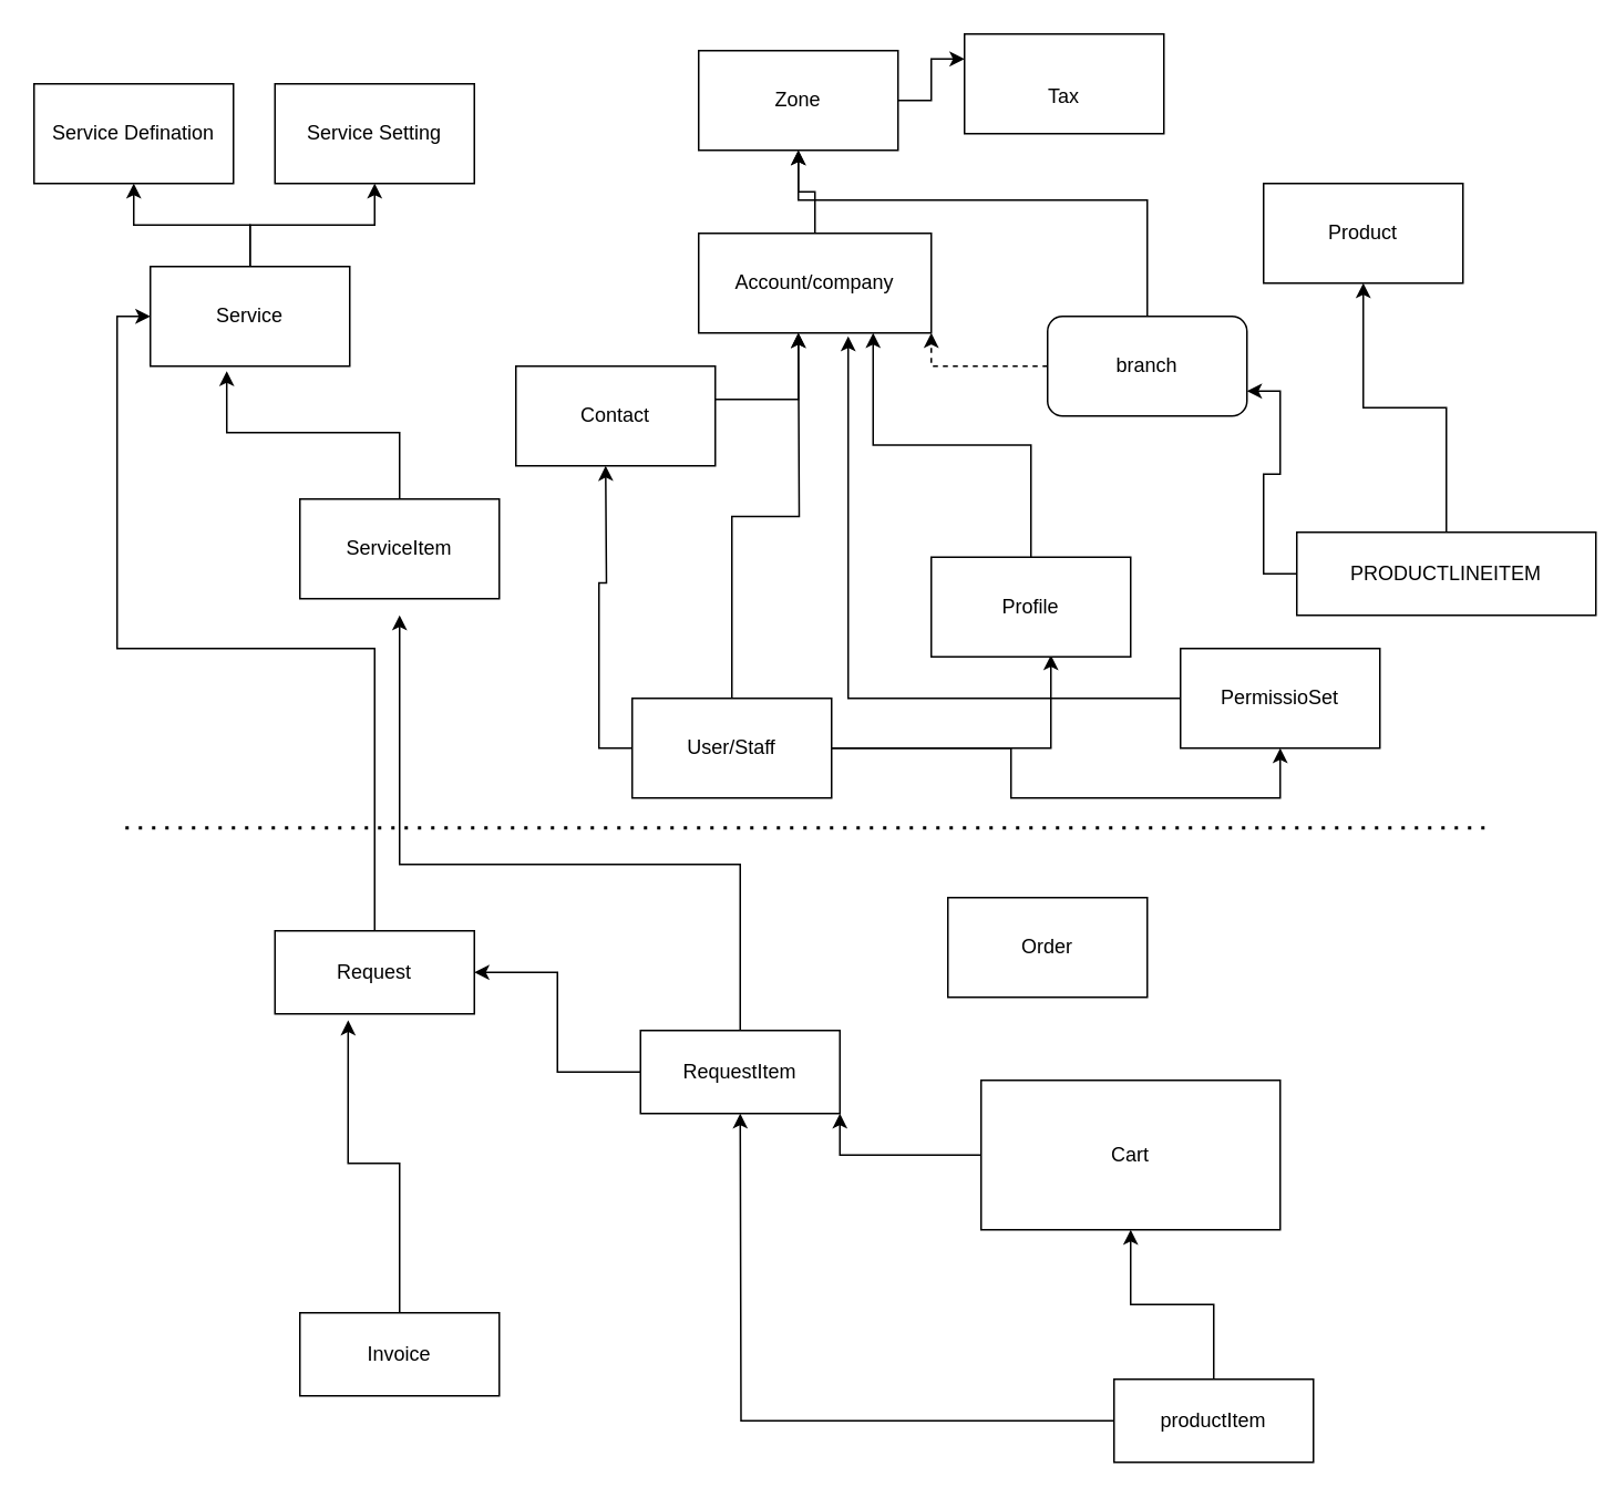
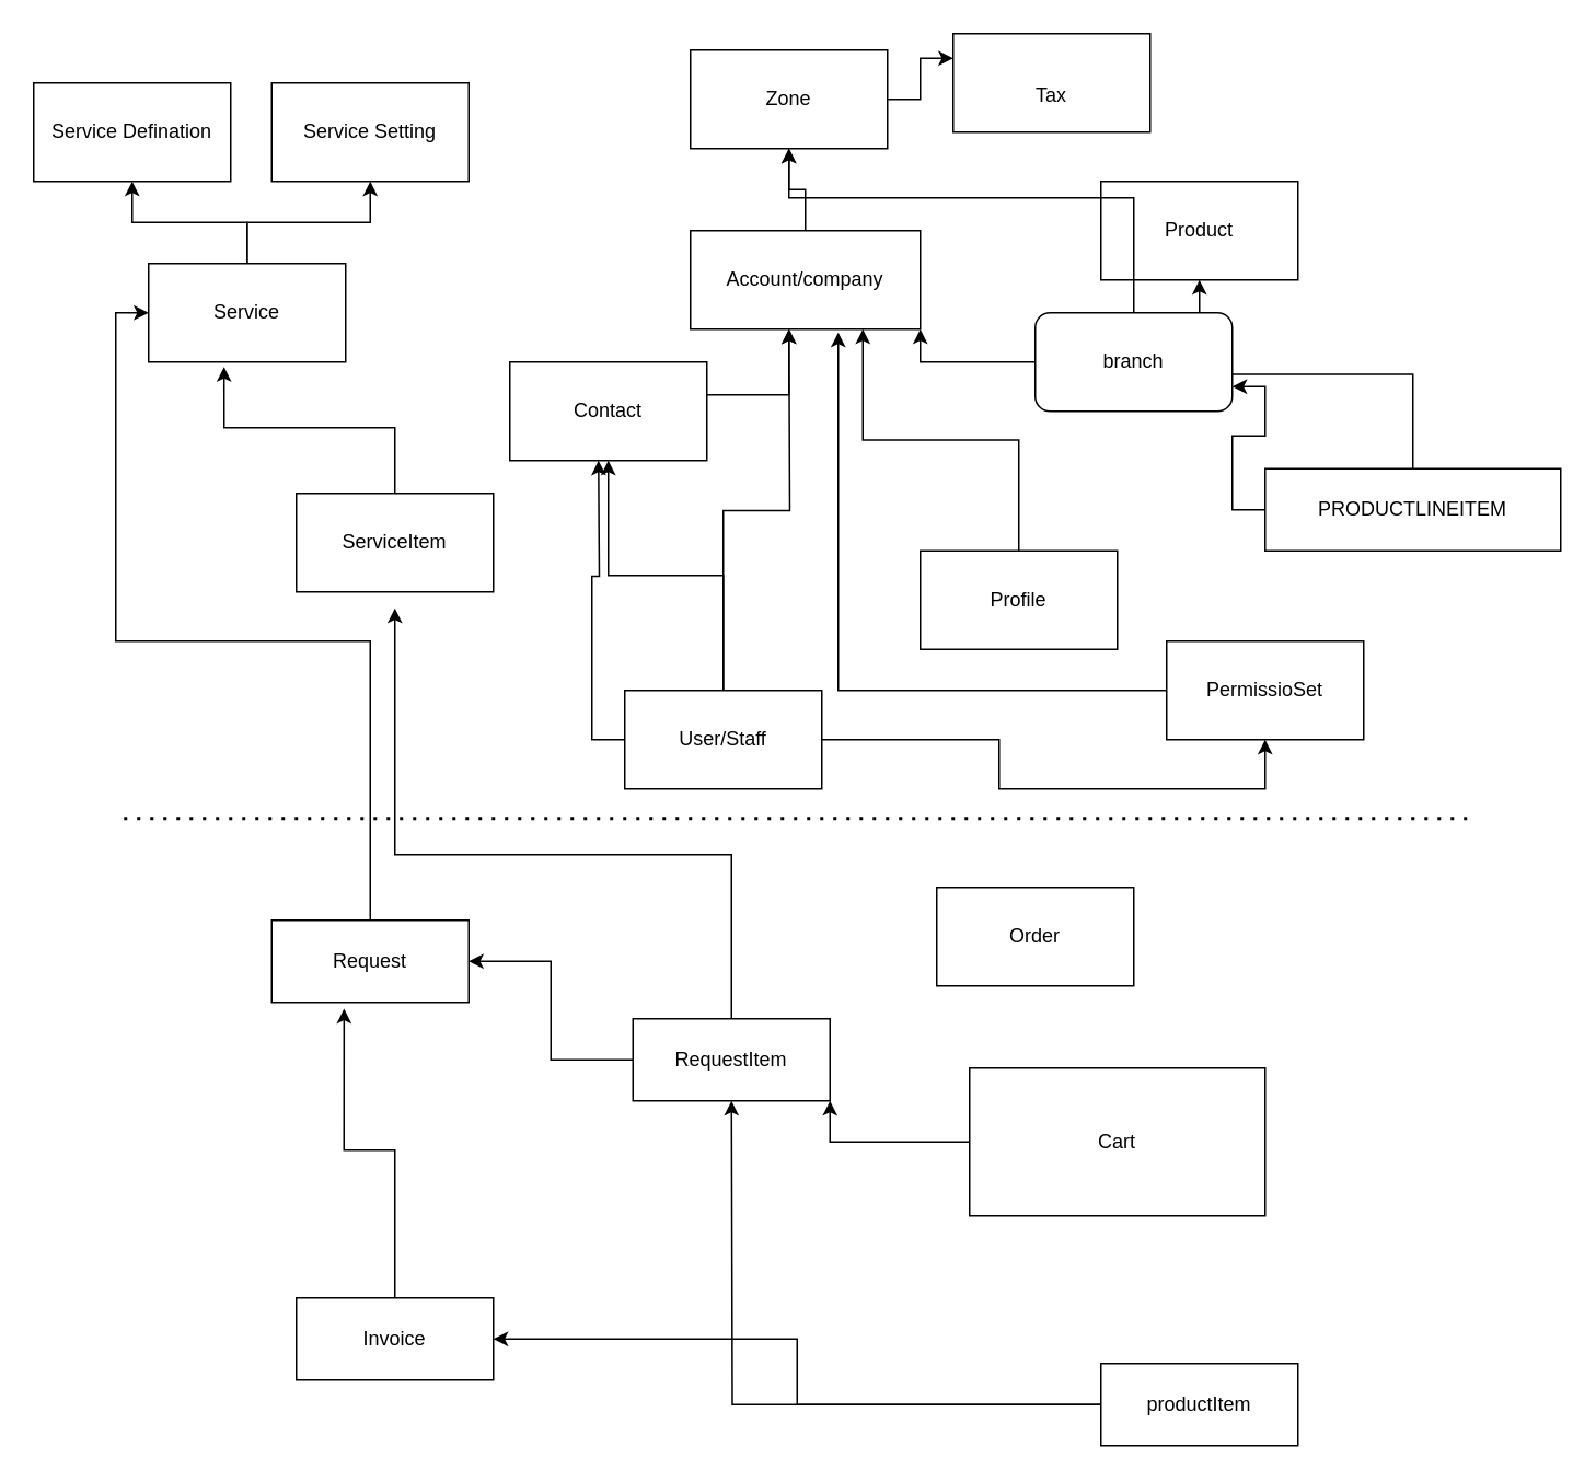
  <mxCell id="0" />
  <mxCell id="1" parent="0" />
  <mxCell id="2" style="edgeStyle=orthogonalEdgeStyle;rounded=0;orthogonalLoop=1;jettySize=auto;html=1;" parent="1" source="3" target="6" edge="1"><mxGeometry relative="1" as="geometry" /></mxCell>
  <mxCell id="3" value="Account/company" style="rounded=0;whiteSpace=wrap;html=1;" parent="1" vertex="1"><mxGeometry x="420" y="140" width="140" height="60" as="geometry" /></mxCell>
- <mxCell id="4" value="Product" style="rounded=0;whiteSpace=wrap;html=1;" parent="1" vertex="1"><mxGeometry x="760" y="110" width="120" height="60" as="geometry" /></mxCell>
+ <mxCell id="4" value="Product" style="rounded=0;whiteSpace=wrap;html=1;" parent="1" vertex="1"><mxGeometry x="670" y="110" width="120" height="60" as="geometry" /></mxCell>
  <mxCell id="5" style="edgeStyle=orthogonalEdgeStyle;rounded=0;orthogonalLoop=1;jettySize=auto;html=1;entryX=0;entryY=0.25;entryDx=0;entryDy=0;" parent="1" source="6" target="7" edge="1"><mxGeometry relative="1" as="geometry" /></mxCell>
  <mxCell id="6" value="Zone" style="rounded=0;whiteSpace=wrap;html=1;" parent="1" vertex="1"><mxGeometry x="420" y="30" width="120" height="60" as="geometry" /></mxCell>
  <mxCell id="7" value="&lt;br&gt;Tax" style="rounded=0;whiteSpace=wrap;html=1;" parent="1" vertex="1"><mxGeometry x="580" y="20" width="120" height="60" as="geometry" /></mxCell>
  <mxCell id="8" style="edgeStyle=orthogonalEdgeStyle;rounded=0;orthogonalLoop=1;jettySize=auto;html=1;" parent="1" source="12" edge="1"><mxGeometry relative="1" as="geometry"><mxPoint x="480" y="200" as="targetPoint" /></mxGeometry></mxCell>
  <mxCell id="9" style="edgeStyle=orthogonalEdgeStyle;rounded=0;orthogonalLoop=1;jettySize=auto;html=1;entryX=0.5;entryY=0;entryDx=0;entryDy=0;" parent="1" source="12" edge="1"><mxGeometry relative="1" as="geometry"><mxPoint x="364" y="280" as="targetPoint" /></mxGeometry></mxCell>
- <mxCell id="10" style="edgeStyle=orthogonalEdgeStyle;rounded=0;orthogonalLoop=1;jettySize=auto;html=1;entryX=0.4;entryY=0.017;entryDx=0;entryDy=0;entryPerimeter=0;" parent="1" source="12" target="37" edge="1"><mxGeometry relative="1" as="geometry" /></mxCell>
+ <mxCell id="10" style="edgeStyle=orthogonalEdgeStyle;rounded=0;orthogonalLoop=1;jettySize=auto;html=1;" parent="1" source="12" target="14" edge="1"><mxGeometry relative="1" as="geometry" /></mxCell>
  <mxCell id="11" style="edgeStyle=orthogonalEdgeStyle;rounded=0;orthogonalLoop=1;jettySize=auto;html=1;" parent="1" source="12" target="39" edge="1"><mxGeometry relative="1" as="geometry"><Array as="points"><mxPoint x="608" y="450" /><mxPoint x="608" y="480" /><mxPoint x="770" y="480" /></Array></mxGeometry></mxCell>
  <mxCell id="12" value="User/Staff&lt;br&gt;" style="rounded=0;whiteSpace=wrap;html=1;" parent="1" vertex="1"><mxGeometry x="380" y="420" width="120" height="60" as="geometry" /></mxCell>
  <mxCell id="13" style="edgeStyle=orthogonalEdgeStyle;rounded=0;orthogonalLoop=1;jettySize=auto;html=1;" parent="1" edge="1"><mxGeometry relative="1" as="geometry"><mxPoint x="480" y="200" as="targetPoint" /><mxPoint x="424" y="240" as="sourcePoint" /><Array as="points"><mxPoint x="480" y="240" /></Array></mxGeometry></mxCell>
  <mxCell id="14" value="Contact" style="rounded=0;whiteSpace=wrap;html=1;direction=west;" parent="1" vertex="1"><mxGeometry x="310" y="220" width="120" height="60" as="geometry" /></mxCell>
  <mxCell id="15" style="edgeStyle=orthogonalEdgeStyle;rounded=0;orthogonalLoop=1;jettySize=auto;html=1;entryX=0.5;entryY=1;entryDx=0;entryDy=0;" parent="1" source="17" target="27" edge="1"><mxGeometry relative="1" as="geometry" /></mxCell>
  <mxCell id="16" style="edgeStyle=orthogonalEdgeStyle;rounded=0;orthogonalLoop=1;jettySize=auto;html=1;entryX=0.5;entryY=1;entryDx=0;entryDy=0;" parent="1" source="17" target="18" edge="1"><mxGeometry relative="1" as="geometry"><mxPoint x="80" y="140" as="targetPoint" /></mxGeometry></mxCell>
  <mxCell id="17" value="Service" style="rounded=0;whiteSpace=wrap;html=1;" parent="1" vertex="1"><mxGeometry x="90" y="160" width="120" height="60" as="geometry" /></mxCell>
  <mxCell id="18" value="Service Defination" style="rounded=0;whiteSpace=wrap;html=1;" parent="1" vertex="1"><mxGeometry x="20" y="50" width="120" height="60" as="geometry" /></mxCell>
  <mxCell id="19" style="edgeStyle=orthogonalEdgeStyle;rounded=0;orthogonalLoop=1;jettySize=auto;html=1;entryX=0.5;entryY=1;entryDx=0;entryDy=0;" parent="1" source="21" target="4" edge="1"><mxGeometry relative="1" as="geometry" /></mxCell>
  <mxCell id="20" style="edgeStyle=orthogonalEdgeStyle;rounded=0;orthogonalLoop=1;jettySize=auto;html=1;entryX=1;entryY=0.75;entryDx=0;entryDy=0;" parent="1" source="21" target="44" edge="1"><mxGeometry relative="1" as="geometry" /></mxCell>
- <mxCell id="21" value="&lt;span&gt;PRODUCTLINEITEM&lt;/span&gt;" style="rounded=0;whiteSpace=wrap;html=1;" parent="1" vertex="1"><mxGeometry x="780" y="320" width="180" height="50" as="geometry" /></mxCell>
+ <mxCell id="21" value="&lt;span&gt;PRODUCTLINEITEM&lt;/span&gt;" style="rounded=0;whiteSpace=wrap;html=1;" parent="1" vertex="1"><mxGeometry x="770" y="285" width="180" height="50" as="geometry" /></mxCell>
  <mxCell id="22" style="edgeStyle=orthogonalEdgeStyle;rounded=0;orthogonalLoop=1;jettySize=auto;html=1;entryX=0;entryY=0.5;entryDx=0;entryDy=0;" parent="1" source="23" target="17" edge="1"><mxGeometry relative="1" as="geometry"><mxPoint x="70" y="180" as="targetPoint" /></mxGeometry></mxCell>
  <mxCell id="23" value="Request" style="rounded=0;whiteSpace=wrap;html=1;" parent="1" vertex="1"><mxGeometry x="165" y="560" width="120" height="50" as="geometry" /></mxCell>
  <mxCell id="24" style="edgeStyle=orthogonalEdgeStyle;rounded=0;orthogonalLoop=1;jettySize=auto;html=1;entryX=1;entryY=0.5;entryDx=0;entryDy=0;" parent="1" source="26" target="23" edge="1"><mxGeometry relative="1" as="geometry" /></mxCell>
  <mxCell id="25" style="edgeStyle=orthogonalEdgeStyle;rounded=0;orthogonalLoop=1;jettySize=auto;html=1;" parent="1" source="26" edge="1"><mxGeometry relative="1" as="geometry"><mxPoint x="240" y="370" as="targetPoint" /><Array as="points"><mxPoint x="445" y="520" /><mxPoint x="240" y="520" /></Array></mxGeometry></mxCell>
  <mxCell id="26" value="RequestItem" style="rounded=0;whiteSpace=wrap;html=1;" parent="1" vertex="1"><mxGeometry x="385" y="620" width="120" height="50" as="geometry" /></mxCell>
  <mxCell id="27" value="Service Setting" style="rounded=0;whiteSpace=wrap;html=1;" parent="1" vertex="1"><mxGeometry x="165" y="50" width="120" height="60" as="geometry" /></mxCell>
  <mxCell id="28" value="" style="endArrow=none;dashed=1;html=1;dashPattern=1 3;strokeWidth=2;" parent="1" edge="1"><mxGeometry width="50" height="50" relative="1" as="geometry"><mxPoint x="75" y="498" as="sourcePoint" /><mxPoint x="895" y="498" as="targetPoint" /></mxGeometry></mxCell>
  <mxCell id="29" style="edgeStyle=orthogonalEdgeStyle;rounded=0;orthogonalLoop=1;jettySize=auto;html=1;entryX=0.383;entryY=1.05;entryDx=0;entryDy=0;entryPerimeter=0;" parent="1" source="30" target="17" edge="1"><mxGeometry relative="1" as="geometry" /></mxCell>
  <mxCell id="30" value="ServiceItem" style="rounded=0;whiteSpace=wrap;html=1;" parent="1" vertex="1"><mxGeometry x="180" y="300" width="120" height="60" as="geometry" /></mxCell>
  <mxCell id="31" style="edgeStyle=orthogonalEdgeStyle;rounded=0;orthogonalLoop=1;jettySize=auto;html=1;entryX=1;entryY=1;entryDx=0;entryDy=0;" parent="1" source="32" target="26" edge="1"><mxGeometry relative="1" as="geometry" /></mxCell>
  <mxCell id="32" value="Cart" style="rounded=0;whiteSpace=wrap;html=1;" parent="1" vertex="1"><mxGeometry x="590" y="650" width="180" height="90" as="geometry" /></mxCell>
- <mxCell id="33" style="edgeStyle=orthogonalEdgeStyle;rounded=0;orthogonalLoop=1;jettySize=auto;html=1;entryX=0.5;entryY=1;entryDx=0;entryDy=0;" parent="1" source="35" target="32" edge="1"><mxGeometry relative="1" as="geometry" /></mxCell>
+ <mxCell id="33" style="edgeStyle=orthogonalEdgeStyle;rounded=0;orthogonalLoop=1;jettySize=auto;html=1;" parent="1" source="35" target="41" edge="1"><mxGeometry relative="1" as="geometry" /></mxCell>
  <mxCell id="34" style="edgeStyle=orthogonalEdgeStyle;rounded=0;orthogonalLoop=1;jettySize=auto;html=1;" parent="1" source="35" edge="1"><mxGeometry relative="1" as="geometry"><mxPoint x="445" y="670" as="targetPoint" /></mxGeometry></mxCell>
  <mxCell id="35" value="productItem" style="rounded=0;whiteSpace=wrap;html=1;" parent="1" vertex="1"><mxGeometry x="670" y="830" width="120" height="50" as="geometry" /></mxCell>
  <mxCell id="36" style="edgeStyle=orthogonalEdgeStyle;rounded=0;orthogonalLoop=1;jettySize=auto;html=1;entryX=0.75;entryY=1;entryDx=0;entryDy=0;" parent="1" source="37" target="3" edge="1"><mxGeometry relative="1" as="geometry" /></mxCell>
  <mxCell id="37" value="Profile" style="rounded=0;whiteSpace=wrap;html=1;direction=west;" parent="1" vertex="1"><mxGeometry x="560" y="335" width="120" height="60" as="geometry" /></mxCell>
  <mxCell id="38" style="edgeStyle=orthogonalEdgeStyle;rounded=0;orthogonalLoop=1;jettySize=auto;html=1;" parent="1" source="39" edge="1"><mxGeometry relative="1" as="geometry"><mxPoint x="510" y="202" as="targetPoint" /><Array as="points"><mxPoint x="510" y="420" /><mxPoint x="510" y="202" /></Array></mxGeometry></mxCell>
  <mxCell id="39" value="PermissioSet" style="rounded=0;whiteSpace=wrap;html=1;direction=west;" parent="1" vertex="1"><mxGeometry x="710" y="390" width="120" height="60" as="geometry" /></mxCell>
  <mxCell id="40" style="edgeStyle=orthogonalEdgeStyle;rounded=0;orthogonalLoop=1;jettySize=auto;html=1;entryX=0.367;entryY=1.077;entryDx=0;entryDy=0;entryPerimeter=0;" parent="1" source="41" target="23" edge="1"><mxGeometry relative="1" as="geometry" /></mxCell>
  <mxCell id="41" value="Invoice" style="rounded=0;whiteSpace=wrap;html=1;" parent="1" vertex="1"><mxGeometry x="180" y="790" width="120" height="50" as="geometry" /></mxCell>
- <mxCell id="42" style="edgeStyle=orthogonalEdgeStyle;rounded=0;orthogonalLoop=1;jettySize=auto;html=1;entryX=1;entryY=1;entryDx=0;entryDy=0;dashed=1;" parent="1" source="44" target="3" edge="1"><mxGeometry relative="1" as="geometry" /></mxCell>
+ <mxCell id="42" style="edgeStyle=orthogonalEdgeStyle;rounded=0;orthogonalLoop=1;jettySize=auto;html=1;entryX=1;entryY=1;entryDx=0;entryDy=0;" parent="1" source="44" target="3" edge="1"><mxGeometry relative="1" as="geometry" /></mxCell>
  <mxCell id="43" style="edgeStyle=orthogonalEdgeStyle;rounded=0;orthogonalLoop=1;jettySize=auto;html=1;entryX=0.5;entryY=1;entryDx=0;entryDy=0;" edge="1" parent="1" source="44" target="6"><mxGeometry relative="1" as="geometry"><Array as="points"><mxPoint x="690" y="120" /><mxPoint x="480" y="120" /></Array></mxGeometry></mxCell>
  <mxCell id="44" value="branch" style="whiteSpace=wrap;html=1;rounded=1;" parent="1" vertex="1"><mxGeometry x="630" y="190" width="120" height="60" as="geometry" /></mxCell>
  <mxCell id="45" value="Order" style="whiteSpace=wrap;html=1;" vertex="1" parent="1"><mxGeometry x="570" y="540" width="120" height="60" as="geometry" /></mxCell>
